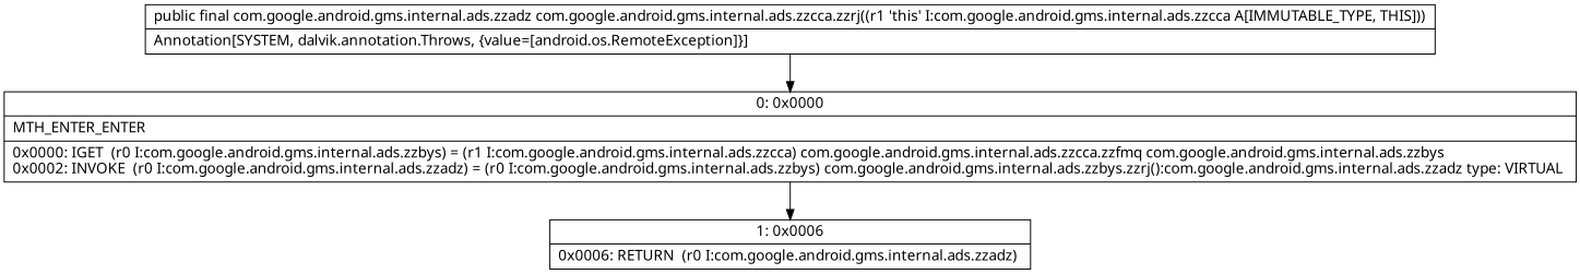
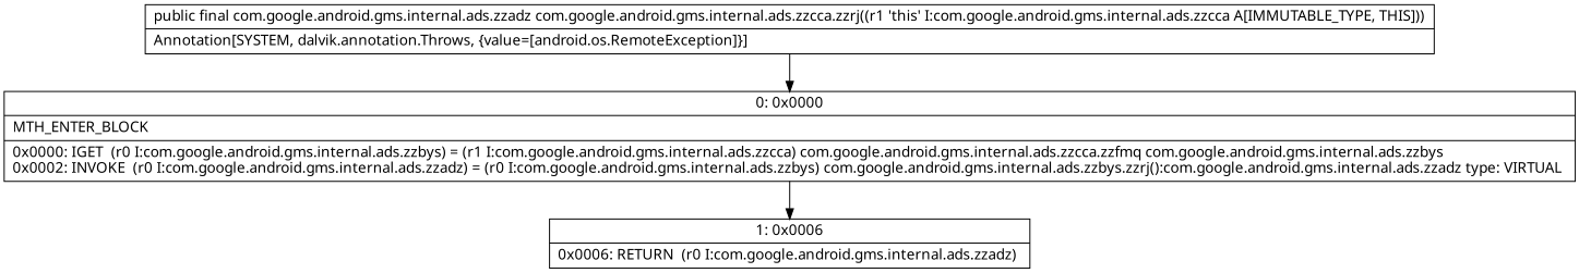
  digraph {
    fontname="Noto Sans"
    node [shape=record fontname="Noto Sans"]
    edge [fontname="Noto Sans"]
-   n1 [label="{0\:\ 0x0000|MTH_ENTER_ENTER\l|0x0000: IGET  (r0 I:com.google.android.gms.internal.ads.zzbys) = (r1 I:com.google.android.gms.internal.ads.zzcca) com.google.android.gms.internal.ads.zzcca.zzfmq com.google.android.gms.internal.ads.zzbys \l0x0002: INVOKE  (r0 I:com.google.android.gms.internal.ads.zzadz) = (r0 I:com.google.android.gms.internal.ads.zzbys) com.google.android.gms.internal.ads.zzbys.zzrj():com.google.android.gms.internal.ads.zzadz type: VIRTUAL \l}"]
+   n1 [label="{0\:\ 0x0000|MTH_ENTER_BLOCK\l|0x0000: IGET  (r0 I:com.google.android.gms.internal.ads.zzbys) = (r1 I:com.google.android.gms.internal.ads.zzcca) com.google.android.gms.internal.ads.zzcca.zzfmq com.google.android.gms.internal.ads.zzbys \l0x0002: INVOKE  (r0 I:com.google.android.gms.internal.ads.zzadz) = (r0 I:com.google.android.gms.internal.ads.zzbys) com.google.android.gms.internal.ads.zzbys.zzrj():com.google.android.gms.internal.ads.zzadz type: VIRTUAL \l}"]
    n2 [label="{1\:\ 0x0006|0x0006: RETURN  (r0 I:com.google.android.gms.internal.ads.zzadz) \l}"]
    n3 [label="{public final com.google.android.gms.internal.ads.zzadz com.google.android.gms.internal.ads.zzcca.zzrj((r1 'this' I:com.google.android.gms.internal.ads.zzcca A[IMMUTABLE_TYPE, THIS]))  | Annotation[SYSTEM, dalvik.annotation.Throws, \{value=[android.os.RemoteException]\}]\l}"]
    n1 -> n2
    n3 -> n1
  }
